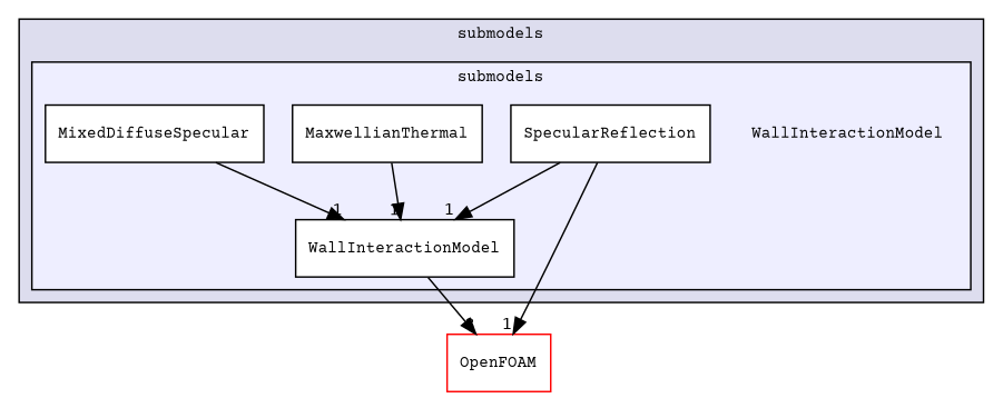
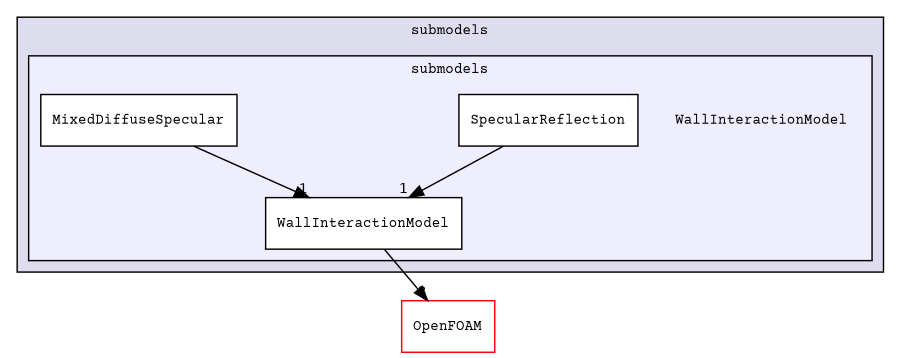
  digraph {
    compound=true
    fontname="Courier Prime"
    node [fontname="Courier Prime" fontsize=10 shape=box color=black fillcolor=white style=filled]
    edge [fontname="Courier Prime" headlabel=1 labeldistance=1.5 labelfontname=Helvetica labelfontsize=10]
    n1 [label=WallInteractionModel shape=plaintext color="" fillcolor="" style=""]
-   n2 [label=MaxwellianThermal]
    n3 [label=MixedDiffuseSpecular]
    n4 [label=SpecularReflection]
    n5 [label=WallInteractionModel]
    n6 [color=red label=OpenFOAM fillcolor="" style=""]
    subgraph cluster_1 {
      bgcolor="#ddddee"
      fontsize=10
      label=submodels
      pencolor=black
      subgraph cluster_2 {
        bgcolor="#eeeeff"
        fontsize=10
        label=submodels
        pencolor=black
        n1
-       n2
        n3
        n4
        n5
      }
    }
-   n2 -> n5
    n3 -> n5
    n4 -> n5
-   n4 -> n6
    n5 -> n6 [headlabel=3]
  }
